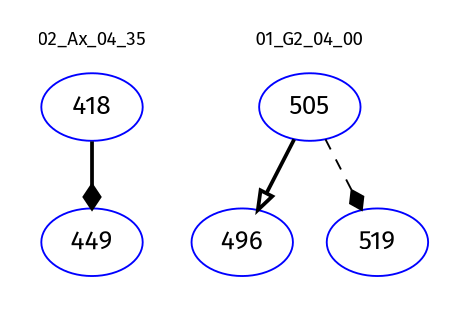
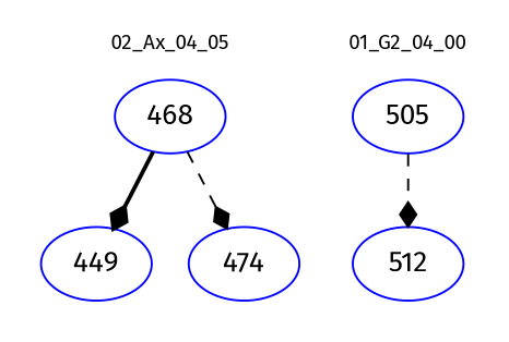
  digraph {
    fontname="Fira Sans"
    node [color=blue fontname="Fira Sans"]
    edge [arrowhead=diamond color=black fontname="Fira Sans" style=bold]
-   n1 [label=418]
+   n1 [label=468]
    n2 [label=449]
+   n3 [label=474]
    n4 [label=505]
-   n5 [label=496]
-   n6 [label=519]
+   n6 [label=512]
    subgraph cluster_1 {
      color=white
      fontsize=10
-     label="02_Ax_04_35"
+     label="02_Ax_04_05"
      n1
      n2
+     n3
    }
    subgraph cluster_2 {
      color=white
      fontsize=10
      label="01_G2_04_00"
      n4
-     n5
      n6
    }
    n1 -> n2
-   n4 -> n5 [arrowhead=onormal]
+   n1 -> n3 [style=dashed]
    n4 -> n6 [style=dashed]
  }
